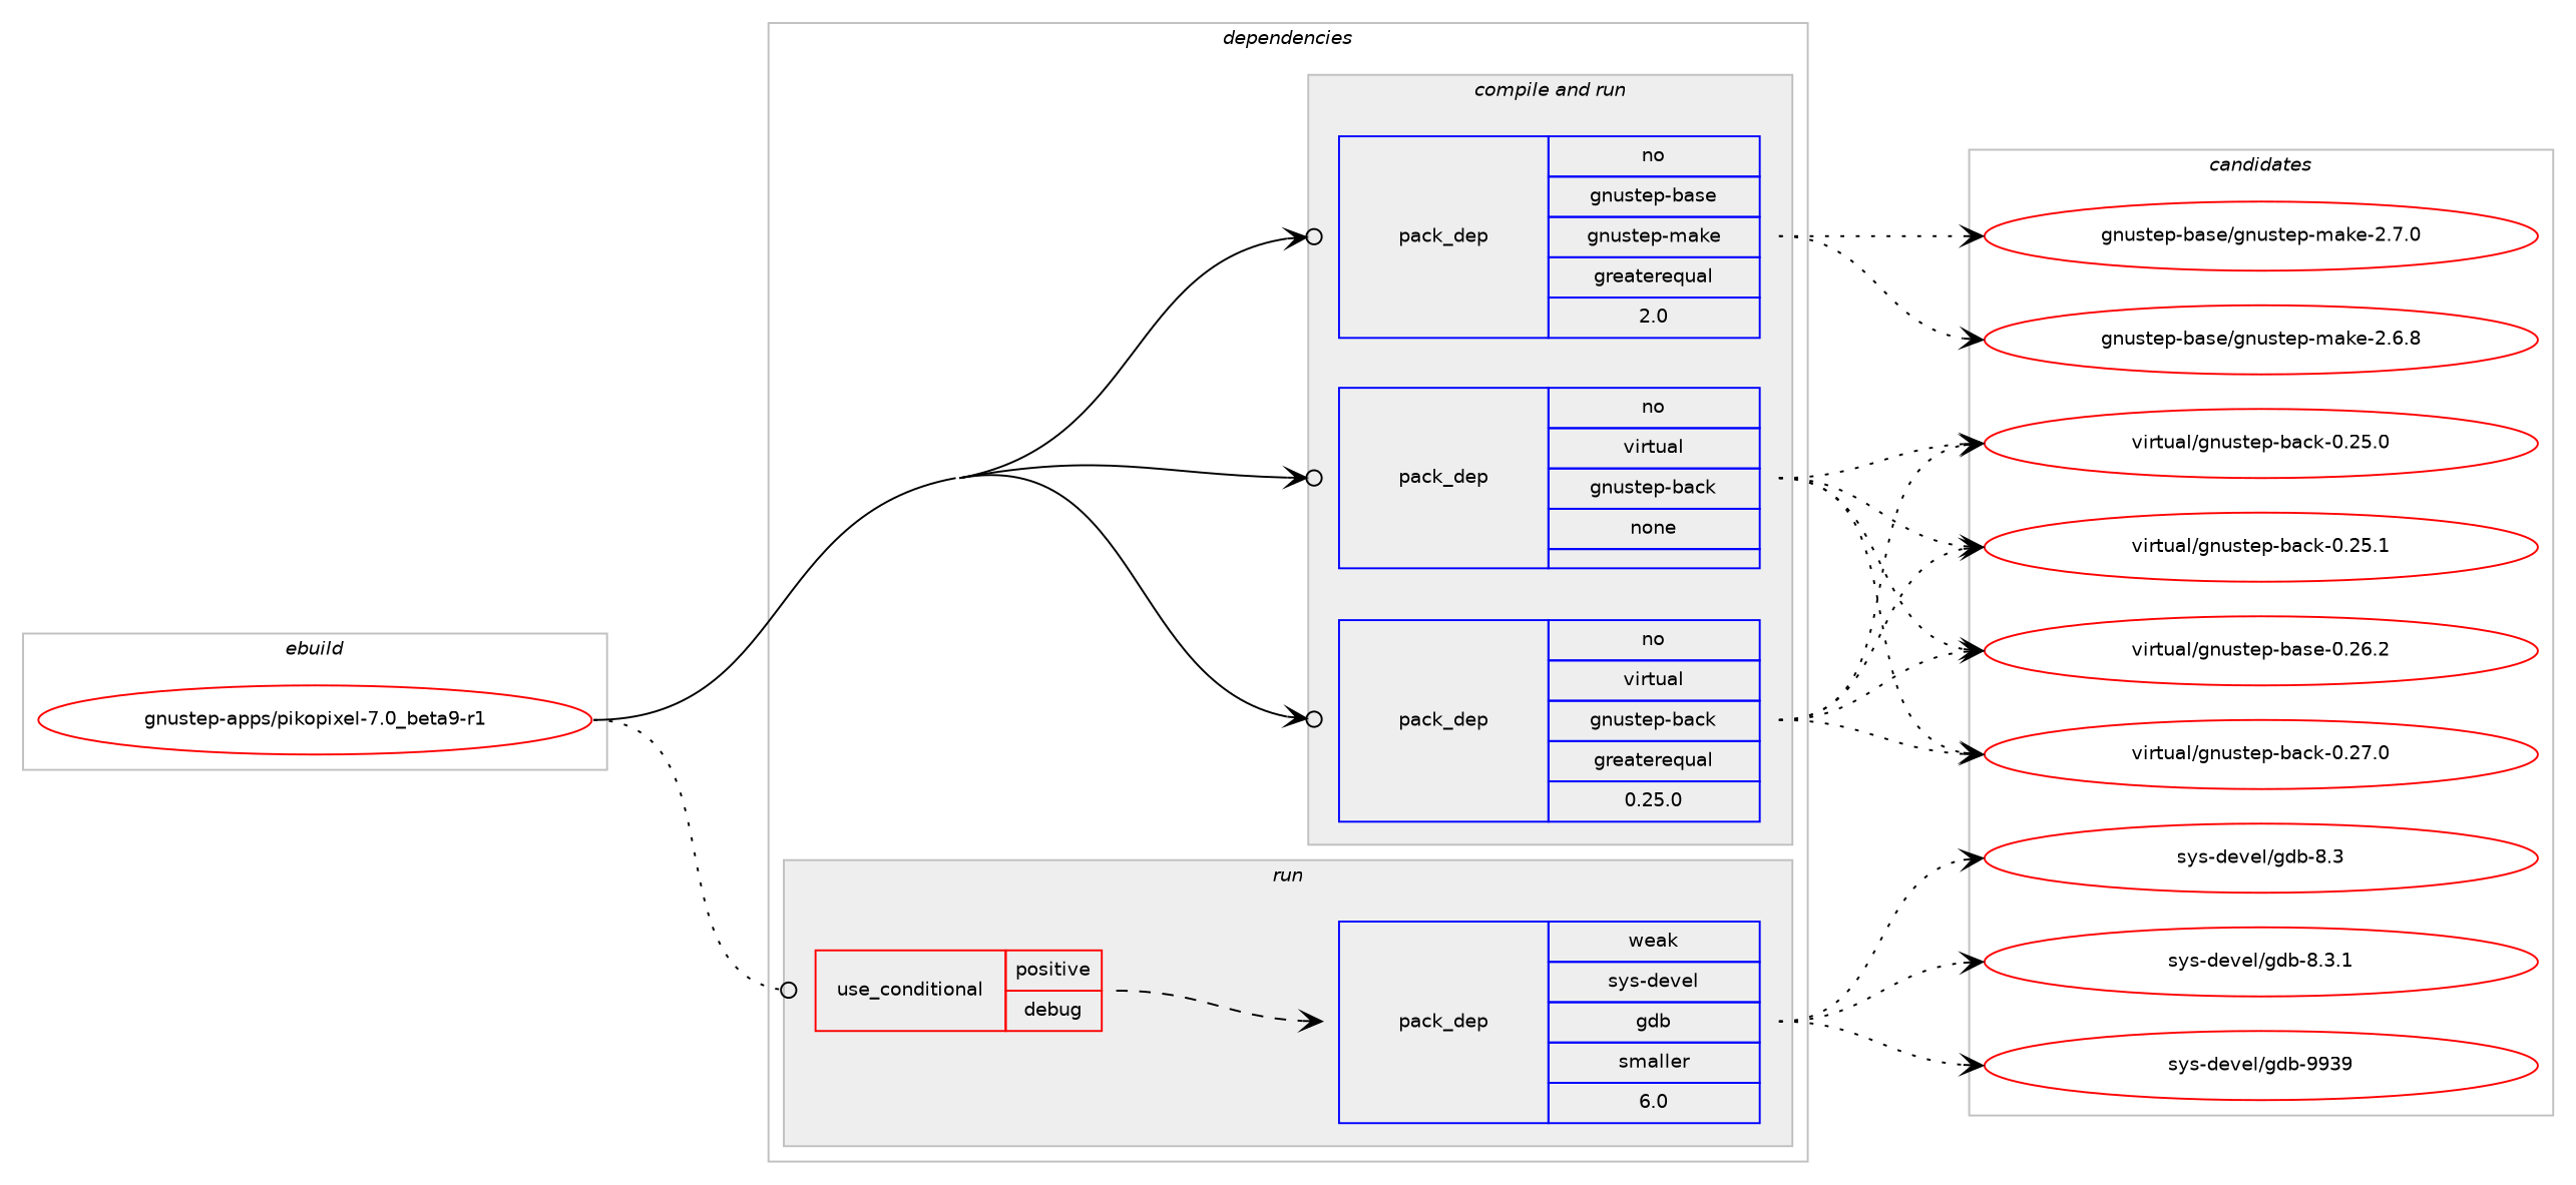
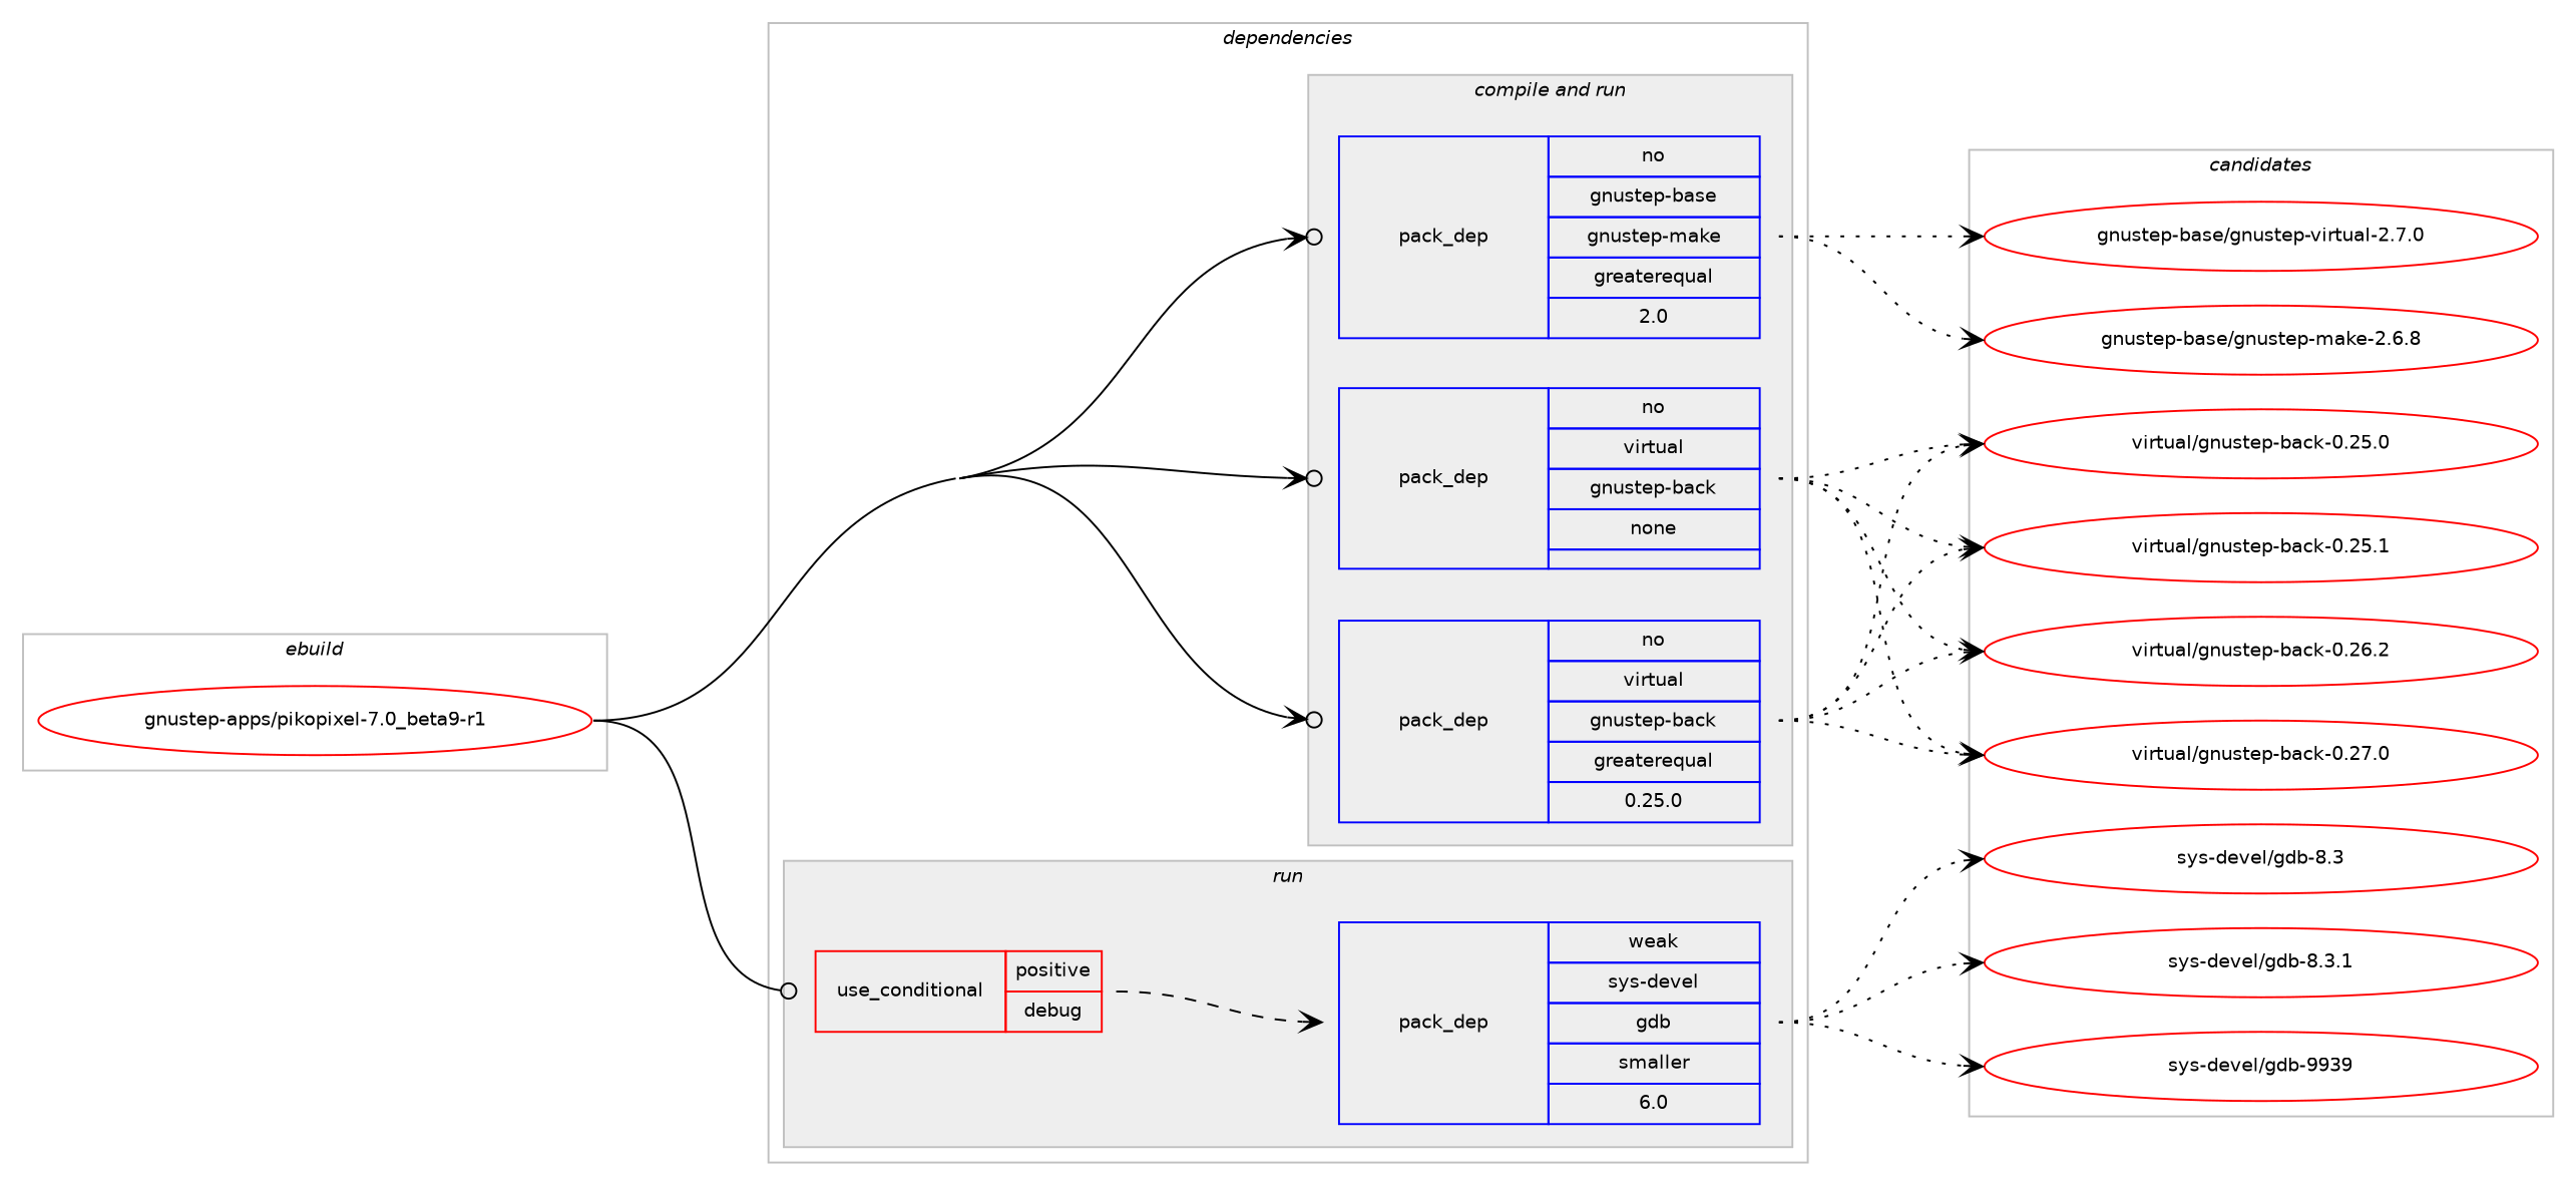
  digraph {
    compound=true
    concentrate=true
    fontname="DejaVu Sans"
    fontsize=10
    newrank=true
    rankdir=LR
    ranksep=1.5
    node [color=red fontname="DejaVu Sans" fontsize=10]
    edge [arrowhead=vee fontname="DejaVu Sans" headport=w style=dotted tailport=e weight=100]
    n1 [label="gnustep-apps/pikopixel-7.0_beta9-r1" width=4]
    n2 [color=blue label=<<TABLE BORDER="0" CELLBORDER="1" CELLSPACING="0" CELLPADDING="4" WIDTH="220"><TR><TD ROWSPAN="6" CELLPADDING="30">pack_dep</TD></TR><TR><TD WIDTH="110">no</TD></TR><TR><TD>gnustep-base</TD></TR><TR><TD>gnustep-make</TD></TR><TR><TD>greaterequal</TD></TR><TR><TD>2.0</TD></TR></TABLE>> shape=none]
    n3 [color=blue label=<<TABLE BORDER="0" CELLBORDER="1" CELLSPACING="0" CELLPADDING="4" WIDTH="220"><TR><TD ROWSPAN="6" CELLPADDING="30">pack_dep</TD></TR><TR><TD WIDTH="110">no</TD></TR><TR><TD>virtual</TD></TR><TR><TD>gnustep-back</TD></TR><TR><TD>greaterequal</TD></TR><TR><TD>0.25.0</TD></TR></TABLE>> shape=none]
    n4 [color=blue label=<<TABLE BORDER="0" CELLBORDER="1" CELLSPACING="0" CELLPADDING="4" WIDTH="220"><TR><TD ROWSPAN="6" CELLPADDING="30">pack_dep</TD></TR><TR><TD WIDTH="110">no</TD></TR><TR><TD>virtual</TD></TR><TR><TD>gnustep-back</TD></TR><TR><TD>none</TD></TR><TR><TD></TD></TR></TABLE>> shape=none]
    n5 [color=blue label=<<TABLE BORDER="0" CELLBORDER="1" CELLSPACING="0" CELLPADDING="4" WIDTH="220"><TR><TD ROWSPAN="6" CELLPADDING="30">pack_dep</TD></TR><TR><TD WIDTH="110">weak</TD></TR><TR><TD>sys-devel</TD></TR><TR><TD>gdb</TD></TR><TR><TD>smaller</TD></TR><TR><TD>6.0</TD></TR></TABLE>> shape=none]
    n6 [label=<<TABLE BORDER="0" CELLBORDER="1" CELLSPACING="0" CELLPADDING="4"><TR><TD ROWSPAN="3" CELLPADDING="10">use_conditional</TD></TR><TR><TD>positive</TD></TR><TR><TD>debug</TD></TR></TABLE>> shape=none]
    n7 [label="gnustep-base/gnustep-make-2.6.8" width=4]
-   n8 [label="gnustep-base/gnustep-make-2.7.0" width=4]
+   n8 [label="gnustep-base/gnustep-virtual-2.7.0" width=4]
    n9 [label="virtual/gnustep-back-0.25.0" width=4]
    n10 [label="virtual/gnustep-back-0.25.1" width=4]
-   n11 [label="virtual/gnustep-base-0.26.2" width=4]
+   n11 [label="virtual/gnustep-back-0.26.2" width=4]
    n12 [label="virtual/gnustep-back-0.27.0" width=4]
    n13 [label="sys-devel/gdb-8.3" width=4]
    n14 [label="sys-devel/gdb-8.3.1" width=4]
    n15 [label="sys-devel/gdb-9939" width=4]
    subgraph cluster_1 {
      color=gray
      label=<<i>ebuild</i>>
      rank=same
      n1
    }
    subgraph cluster_2 {
      color=gray
      label=<<i>dependencies</i>>
      subgraph cluster_3 {
        color=gray
        fillcolor="#eeeeee"
        label=<<i>compile</i>>
        style=filled
      }
      subgraph cluster_4 {
        color=gray
        fillcolor="#eeeeee"
        label=<<i>compile and run</i>>
        style=filled
        subgraph sub_5 {
          color=gray
          fillcolor="#eeeeee"
          label=<<i>compile and run</i>>
          style=filled
          n2
        }
        subgraph sub_6 {
          color=gray
          fillcolor="#eeeeee"
          label=<<i>compile and run</i>>
          style=filled
          n3
        }
        subgraph sub_7 {
          color=gray
          fillcolor="#eeeeee"
          label=<<i>compile and run</i>>
          style=filled
          n4
        }
      }
      subgraph cluster_8 {
        color=gray
        fillcolor="#eeeeee"
        label=<<i>run</i>>
        style=filled
        subgraph sub_9 {
          color=gray
          fillcolor="#eeeeee"
          label=<<i>run</i>>
          style=filled
          n6
          subgraph sub_10 {
            color=gray
            fillcolor="#eeeeee"
            label=<<i>run</i>>
            style=filled
            n5
          }
        }
      }
    }
    subgraph cluster_11 {
      color=gray
      label=<<i>candidates</i>>
      rank=same
      subgraph sub_12 {
        color=black
        label=<<i>candidates</i>>
        nodesep=1
        rank=same
        n7
        n8
      }
      subgraph sub_13 {
        color=black
        label=<<i>candidates</i>>
        nodesep=1
        rank=same
        n9
        n10
        n11
        n12
      }
      subgraph sub_14 {
        color=black
        label=<<i>candidates</i>>
        nodesep=1
        rank=same
        n9
        n10
        n11
        n12
      }
      subgraph sub_15 {
        color=black
        label=<<i>candidates</i>>
        nodesep=1
        rank=same
        n13
        n14
        n15
      }
    }
    n1 -> n2 [arrowhead=odotvee style=solid weight=20]
    n1 -> n3 [arrowhead=odotvee style=solid weight=20]
    n1 -> n4 [arrowhead=odotvee style=solid weight=20]
-   n1 -> n6 [arrowhead=odot weight=20]
+   n1 -> n6 [arrowhead=odot style=solid weight=20]
    n2 -> n7
    n2 -> n8
    n3 -> n9
    n3 -> n10
    n3 -> n11
    n3 -> n12
    n4 -> n9
    n4 -> n10
    n4 -> n11
    n4 -> n12
    n5 -> n13
    n5 -> n14
    n5 -> n15
    n6 -> n5 [style=dashed weight=20]
  }
